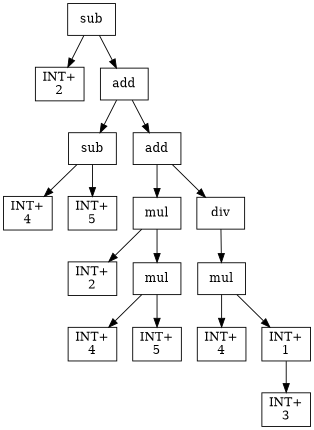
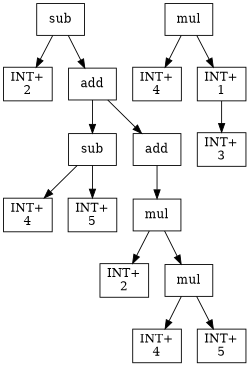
  digraph {
    node [shape=box]
    n1 [label=sub]
    n2 [label="INT+\n2"]
    n3 [label=add]
    n4 [label=sub]
    n5 [label=add]
    n6 [label="INT+\n4"]
    n7 [label="INT+\n5"]
    n8 [label=mul]
-   n9 [label=div]
    n10 [label="INT+\n2"]
    n11 [label=mul]
    n12 [label=mul]
    n13 [label="INT+\n4"]
    n14 [label="INT+\n5"]
    n15 [label="INT+\n4"]
    n16 [label="INT+\n1"]
    n17 [label="INT+\n3"]
    n1 -> n2
    n1 -> n3
    n3 -> n4
    n3 -> n5
    n4 -> n6
    n4 -> n7
    n5 -> n8
-   n5 -> n9
    n8 -> n10
    n8 -> n11
-   n9 -> n12
    n11 -> n13
    n11 -> n14
    n12 -> n15
    n12 -> n16
    n16 -> n17
  }
